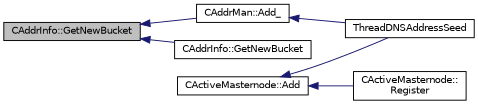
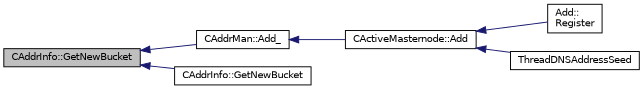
  digraph {
    rankdir=LR
    node [color=black fillcolor=white fontname=Helvetica fontsize=10 shape=record style=filled]
    edge [color=midnightblue dir=back fontname=Helvetica fontsize=10 labelfontname=Helvetica labelfontsize=10 style=solid]
    n1 [fillcolor=grey75 fontcolor=black height=0.2 label="CAddrInfo::GetNewBucket" width=0.4]
    n2 [height=0.2 label="CAddrMan::Add_" width=0.4]
    n3 [height=0.2 label="CAddrInfo::GetNewBucket" width=0.4]
    n4 [height=0.2 label="CActiveMasternode::Add" width=0.4]
-   n5 [height=0.2 label="CActiveMasternode::\lRegister" width=0.4]
+   n5 [height=0.2 label="Add::\lRegister" width=0.4]
    n6 [height=0.2 label=ThreadDNSAddressSeed width=0.4]
    n1 -> n2
    n1 -> n3
-   n2 -> n6
+   n2 -> n4
    n4 -> n5
    n4 -> n6
  }
